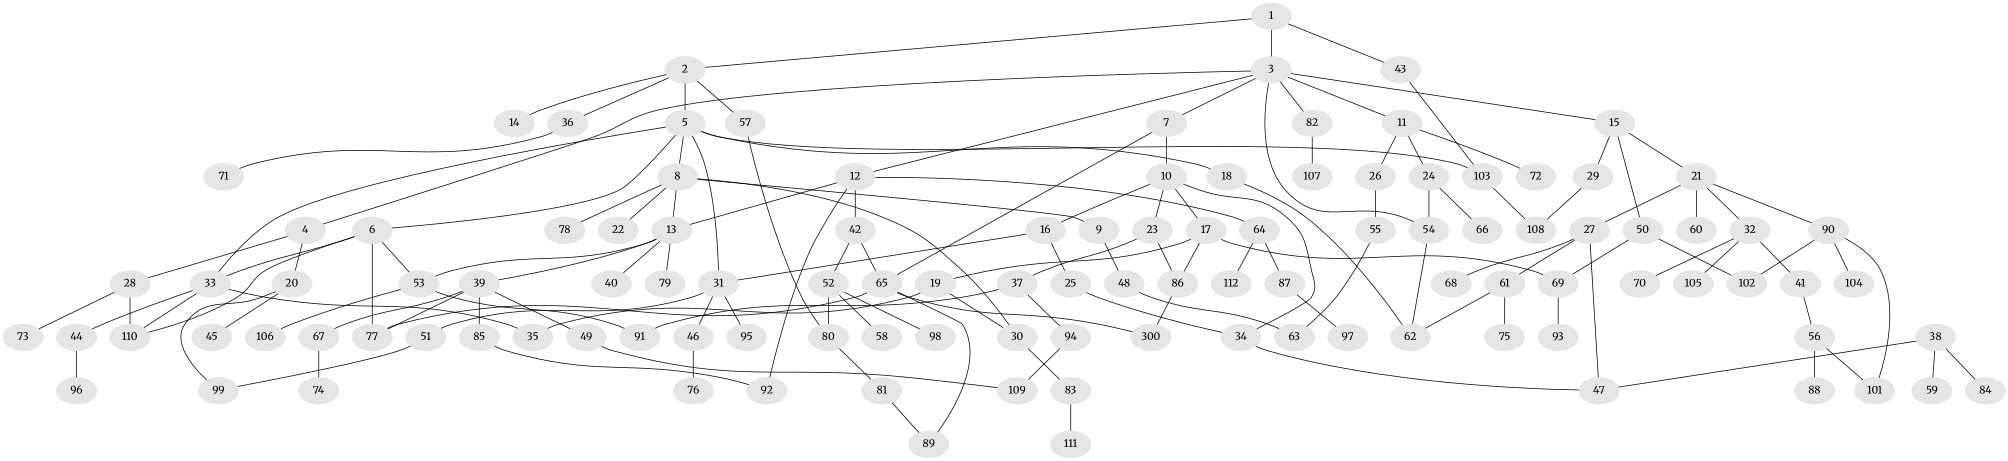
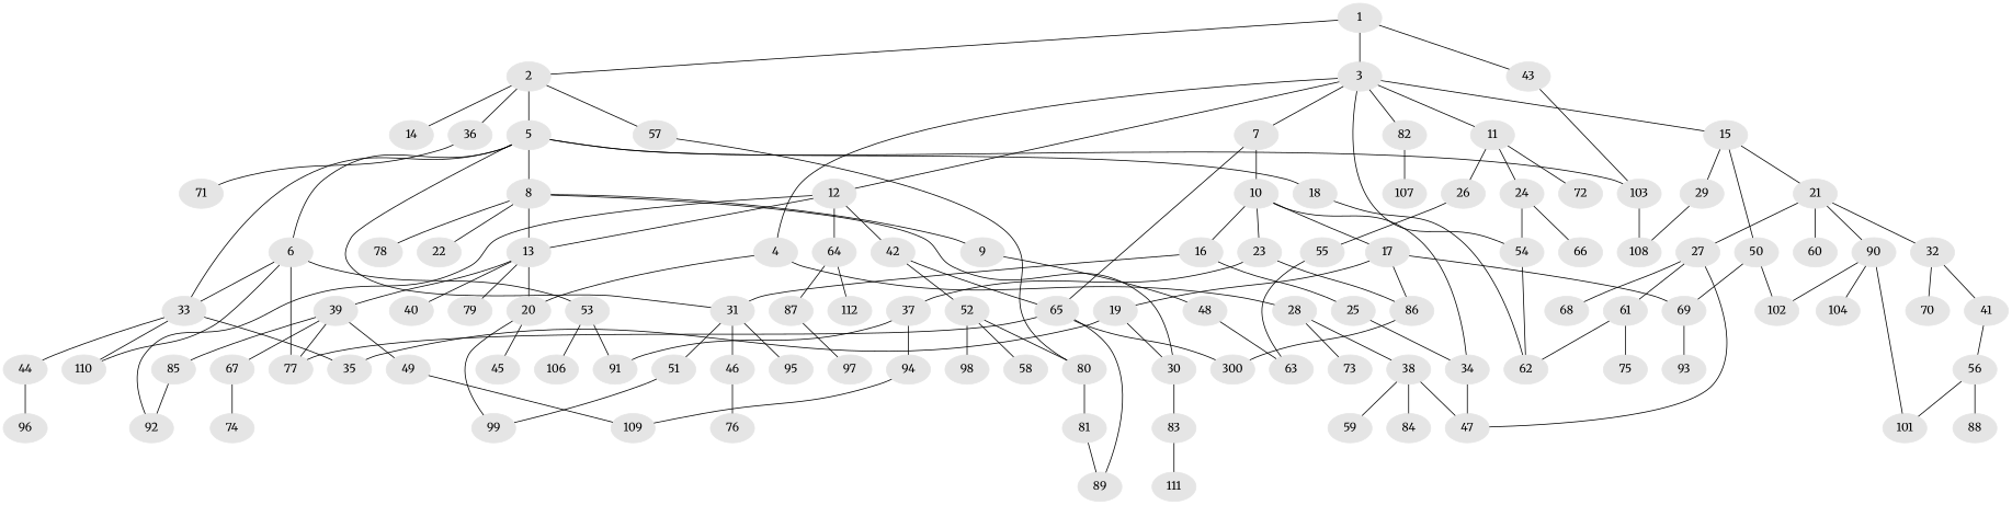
  graph {
    fontname=Merriweather
    node [color=gray90 fontname=Merriweather style=filled]
    edge [fontname=Merriweather]
    1
    2
    3
    43
    5
    14
    36
    57
    4
    7
    11
    12
    15
    54
    82
    103
    6
    8
    18
    31
    33
    71
    80
    20
    28
    10
    65
    24
    26
    72
    13
    42
    64
    92
    21
    29
    50
    62
    107
    45
    99
    38
    73
    53
    77
    110
    9
    22
    30
    78
    46
    51
    95
    35
    44
    108
    91
    106
    16
    17
    23
    34
    89
    n64 [label=300]
    48
    39
    40
    79
    83
    63
    25
    19
    69
    86
    37
    47
    66
    55
    52
    87
    112
    49
    67
    85
    27
    32
    60
    90
    102
    93
    41
    56
    61
    68
    70
-   105
    101
    104
    94
    75
    59
    84
    111
    76
    96
    109
    74
    88
    58
    98
    81
    97
    1 -- 2
    1 -- 3
    1 -- 43
    2 -- 5
    2 -- 14
    2 -- 36
    2 -- 57
    3 -- 4
    3 -- 7
    3 -- 11
    3 -- 12
    3 -- 15
    3 -- 54
    3 -- 82
    43 -- 103
    5 -- 103
    5 -- 6
    5 -- 8
    5 -- 18
    5 -- 31
    5 -- 33
    36 -- 71
    57 -- 80
    4 -- 20
    4 -- 28
    7 -- 10
    7 -- 65
    11 -- 24
    11 -- 26
    11 -- 72
    12 -- 13
    12 -- 42
    12 -- 64
    12 -- 92
    15 -- 21
    15 -- 29
    15 -- 50
    54 -- 62
    82 -- 107
    103 -- 108
    6 -- 33
    6 -- 53
    6 -- 77
    6 -- 110
    8 -- 13
    8 -- 9
    8 -- 22
    8 -- 30
    8 -- 78
    18 -- 62
    31 -- 46
    31 -- 51
    31 -- 95
    33 -- 110
    33 -- 35
    33 -- 44
    80 -- 81
    20 -- 45
    20 -- 99
-   28 -- 110
+   28 -- 38
    28 -- 73
    10 -- 16
    10 -- 17
    10 -- 23
    10 -- 34
    65 -- 77
    65 -- 89
    65 -- n64
    24 -- 54
    24 -- 66
    26 -- 55
-   13 -- 53
+   13 -- 20
    13 -- 39
    13 -- 40
    13 -- 79
    42 -- 65
    42 -- 52
    64 -- 87
    64 -- 112
    21 -- 27
    21 -- 32
    21 -- 60
    21 -- 90
    29 -- 108
    50 -- 69
    50 -- 102
    38 -- 47
    38 -- 59
    38 -- 84
    53 -- 91
    53 -- 106
    9 -- 48
    30 -- 83
    46 -- 76
    51 -- 99
    44 -- 96
    16 -- 31
    16 -- 25
    17 -- 19
    17 -- 69
    17 -- 86
    23 -- 86
    23 -- 37
    34 -- 47
    48 -- 63
    39 -- 77
    39 -- 49
    39 -- 67
    39 -- 85
    83 -- 111
    25 -- 34
    19 -- 30
    19 -- 35
    69 -- 93
    86 -- n64
    37 -- 91
    37 -- 94
    55 -- 63
    52 -- 80
    52 -- 58
    52 -- 98
    87 -- 97
    49 -- 109
    67 -- 74
    85 -- 92
    27 -- 47
    27 -- 61
    27 -- 68
    32 -- 41
    32 -- 70
-   32 -- 105
    90 -- 102
    90 -- 101
    90 -- 104
    41 -- 56
    56 -- 101
    56 -- 88
    61 -- 62
    61 -- 75
    94 -- 109
    81 -- 89
  }
